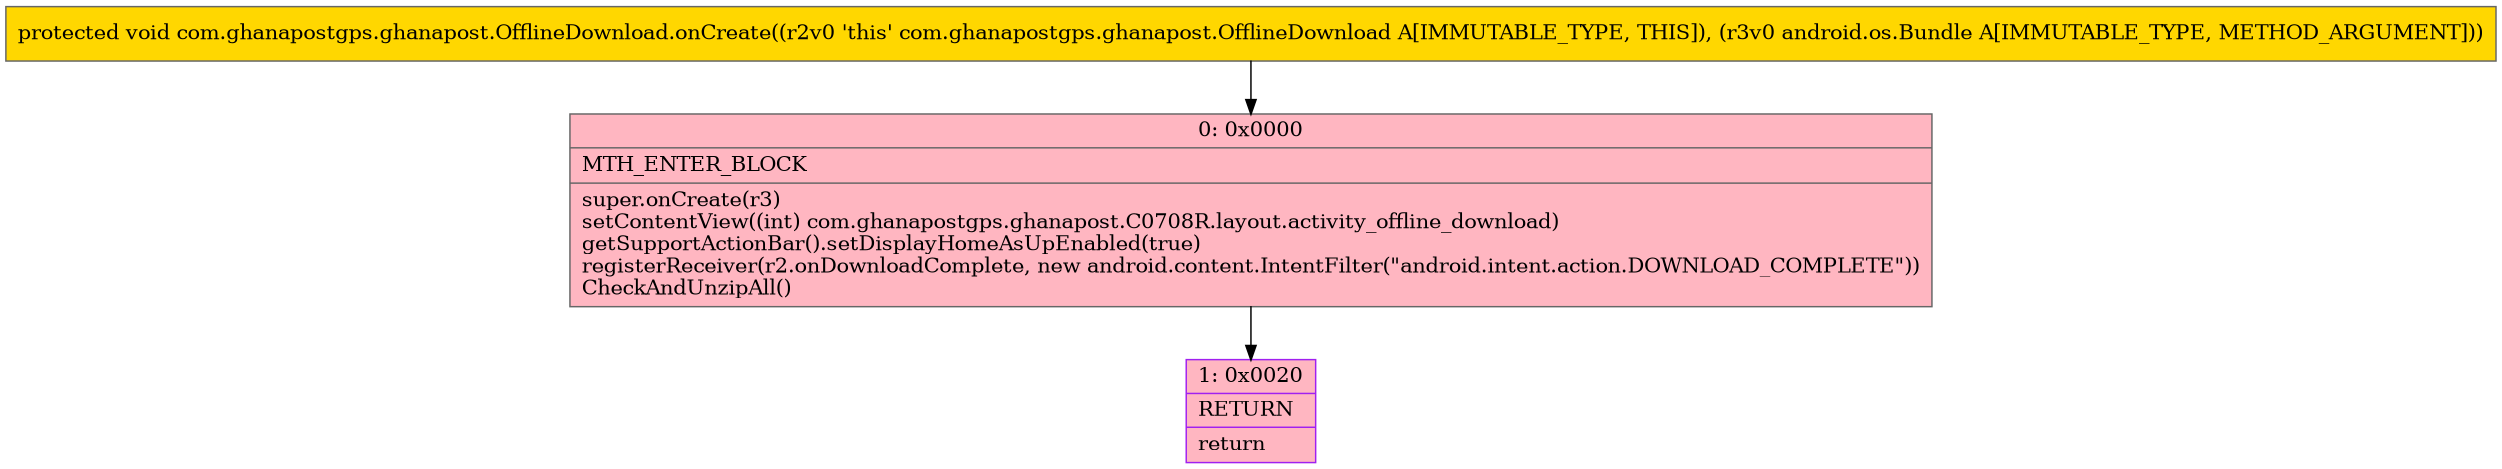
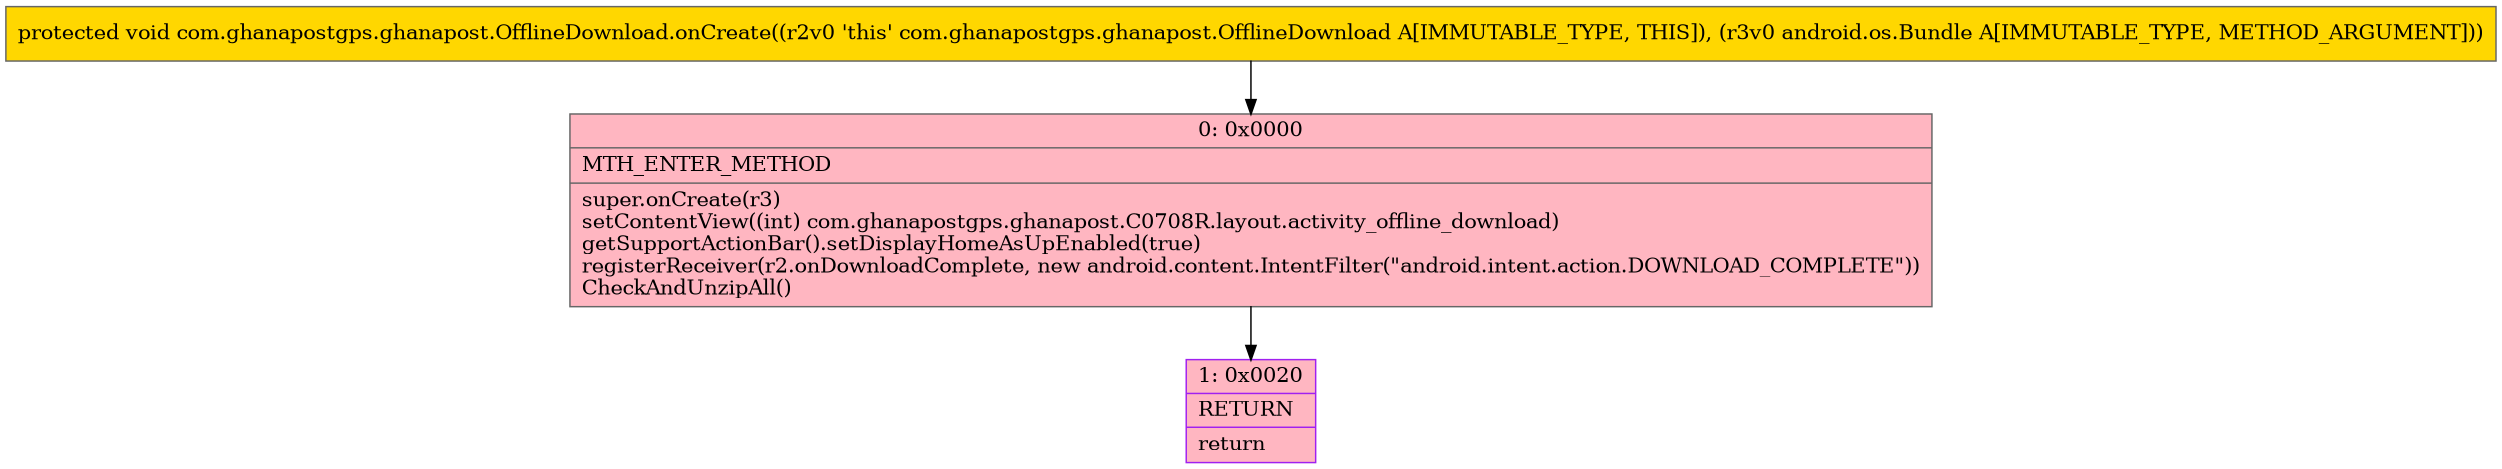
  digraph {
    node [shape=record style=filled fillcolor=lightpink color=gray40]
-   n1 [label="{0\:\ 0x0000|MTH_ENTER_BLOCK\l|super.onCreate(r3)\lsetContentView((int) com.ghanapostgps.ghanapost.C0708R.layout.activity_offline_download)\lgetSupportActionBar().setDisplayHomeAsUpEnabled(true)\lregisterReceiver(r2.onDownloadComplete, new android.content.IntentFilter(\"android.intent.action.DOWNLOAD_COMPLETE\"))\lCheckAndUnzipAll()\l}"]
+   n1 [label="{0\:\ 0x0000|MTH_ENTER_METHOD\l|super.onCreate(r3)\lsetContentView((int) com.ghanapostgps.ghanapost.C0708R.layout.activity_offline_download)\lgetSupportActionBar().setDisplayHomeAsUpEnabled(true)\lregisterReceiver(r2.onDownloadComplete, new android.content.IntentFilter(\"android.intent.action.DOWNLOAD_COMPLETE\"))\lCheckAndUnzipAll()\l}"]
    n2 [label="{1\:\ 0x0020|RETURN\l|return\l}" color=purple]
    n3 [label="{protected void com.ghanapostgps.ghanapost.OfflineDownload.onCreate((r2v0 'this' com.ghanapostgps.ghanapost.OfflineDownload A[IMMUTABLE_TYPE, THIS]), (r3v0 android.os.Bundle A[IMMUTABLE_TYPE, METHOD_ARGUMENT])) }" fillcolor=gold]
    n1 -> n2
    n3 -> n1
  }
